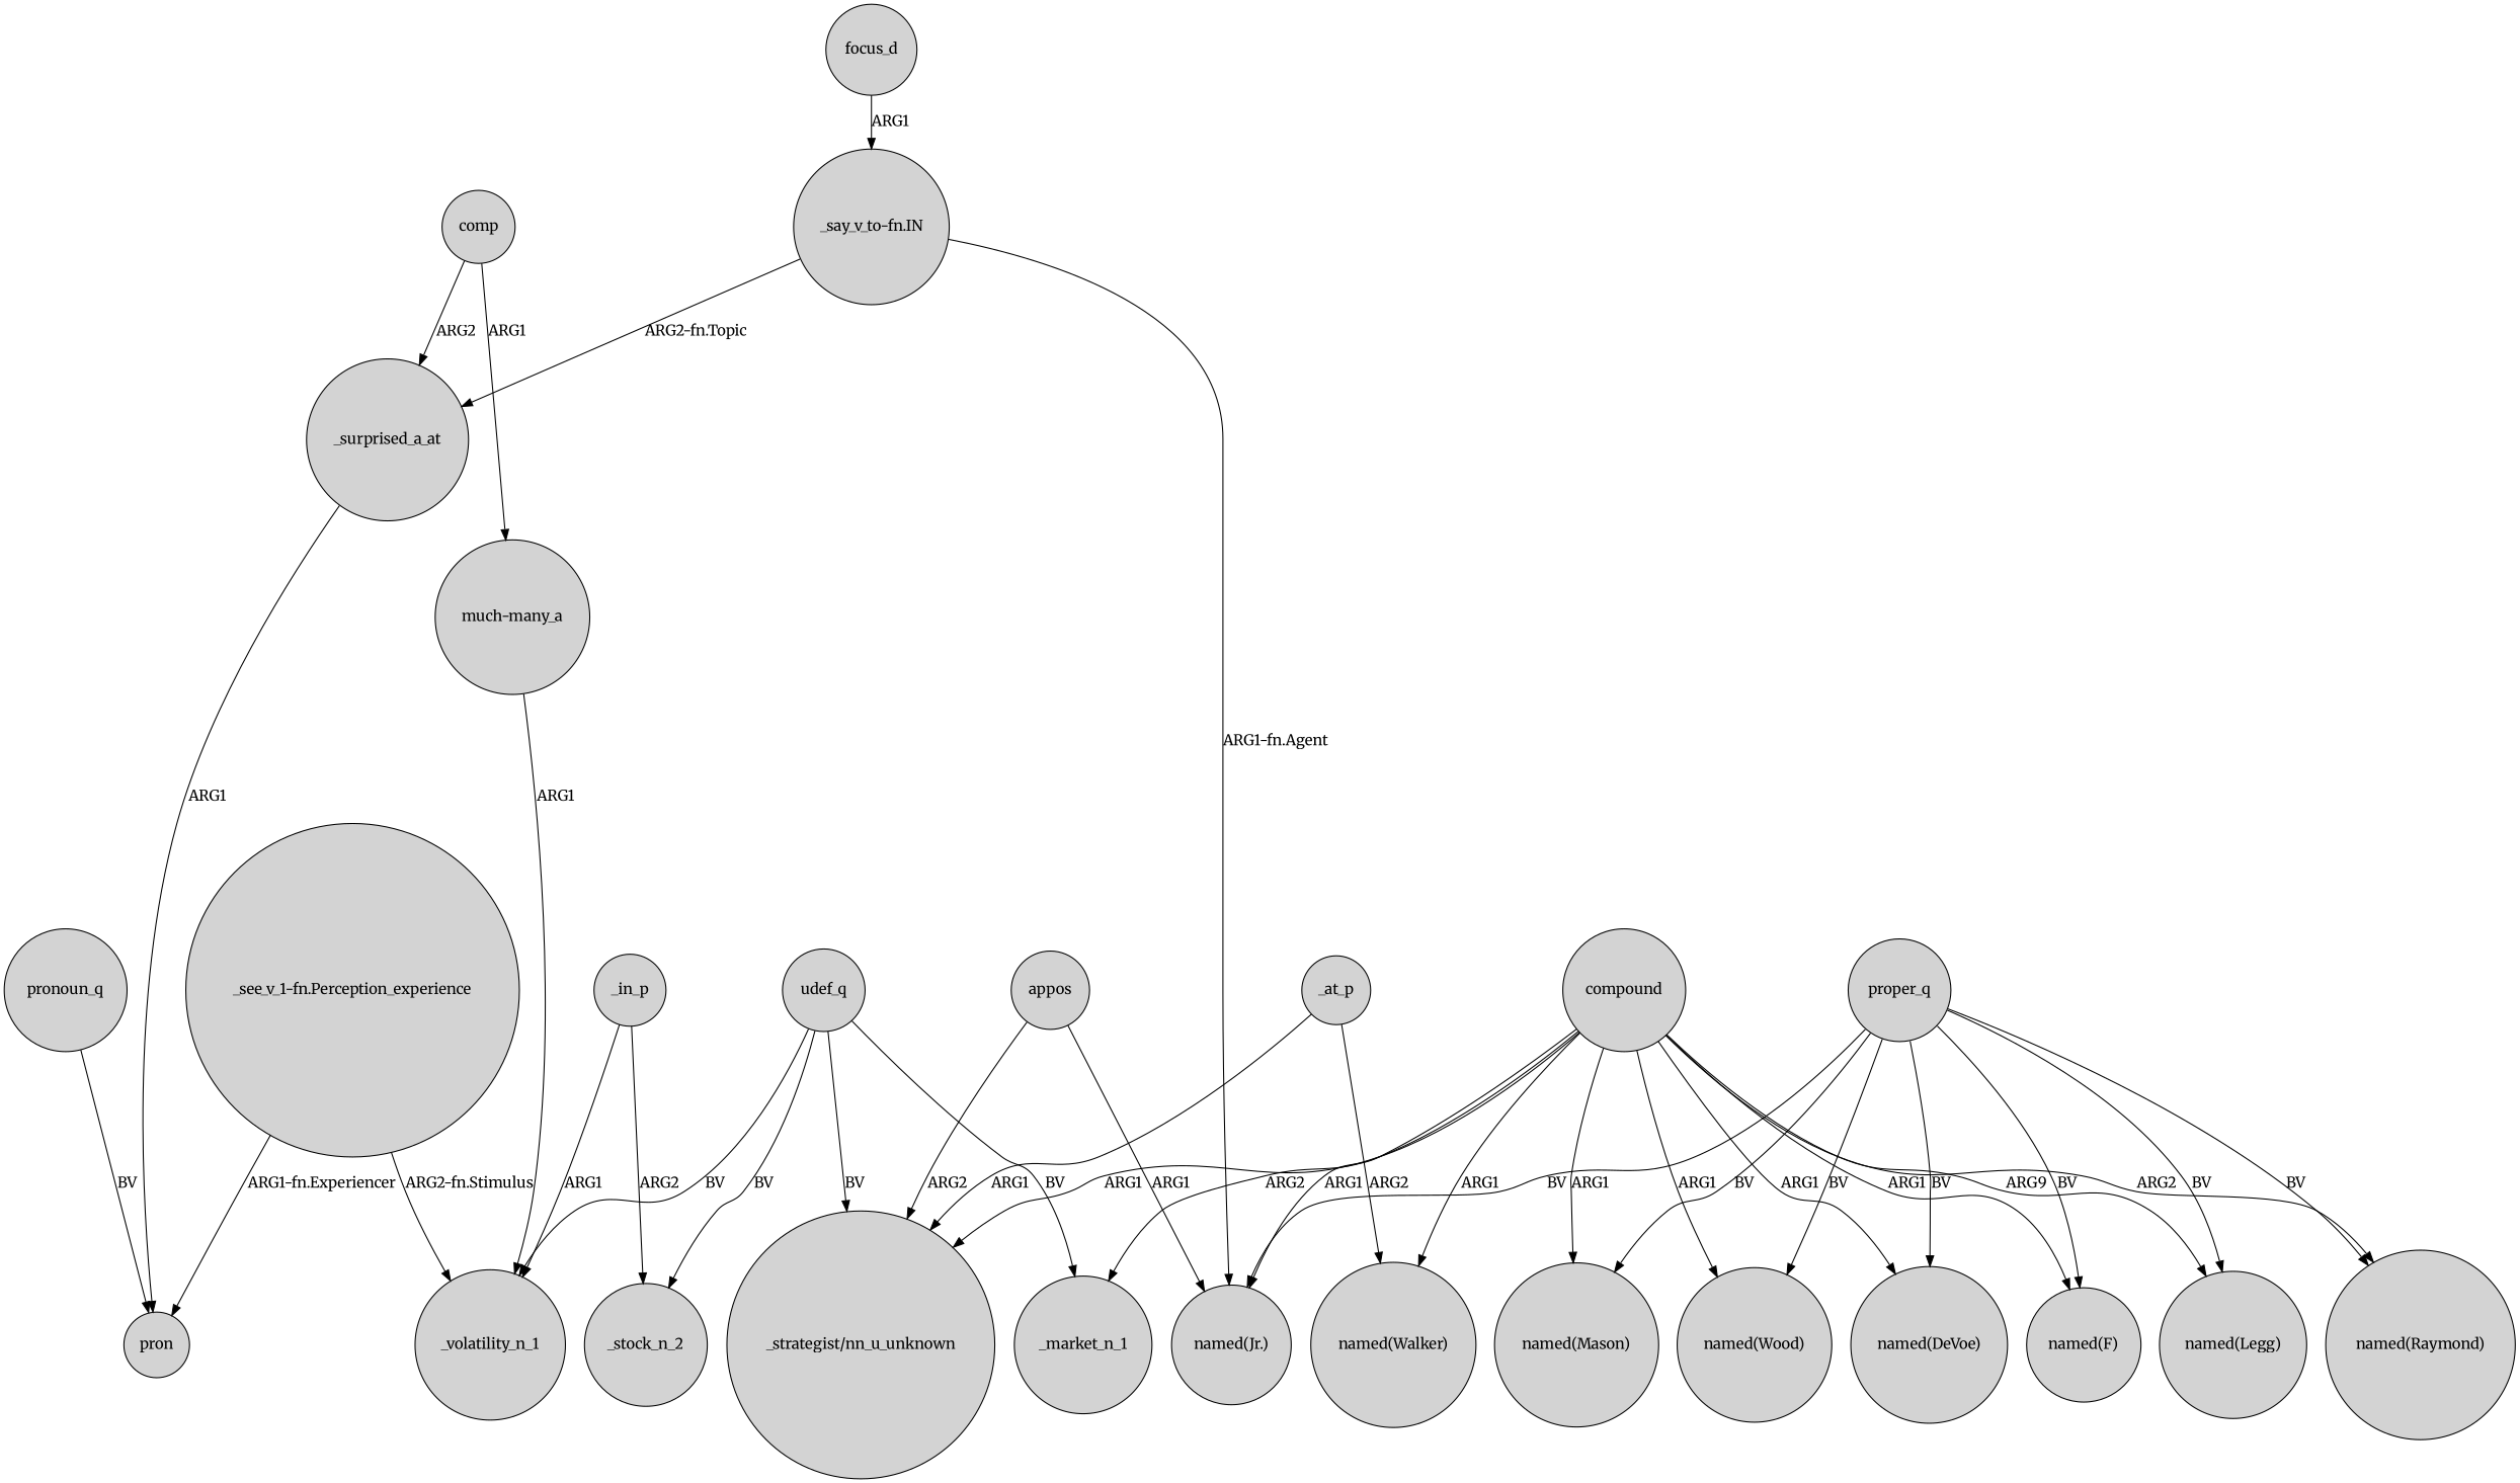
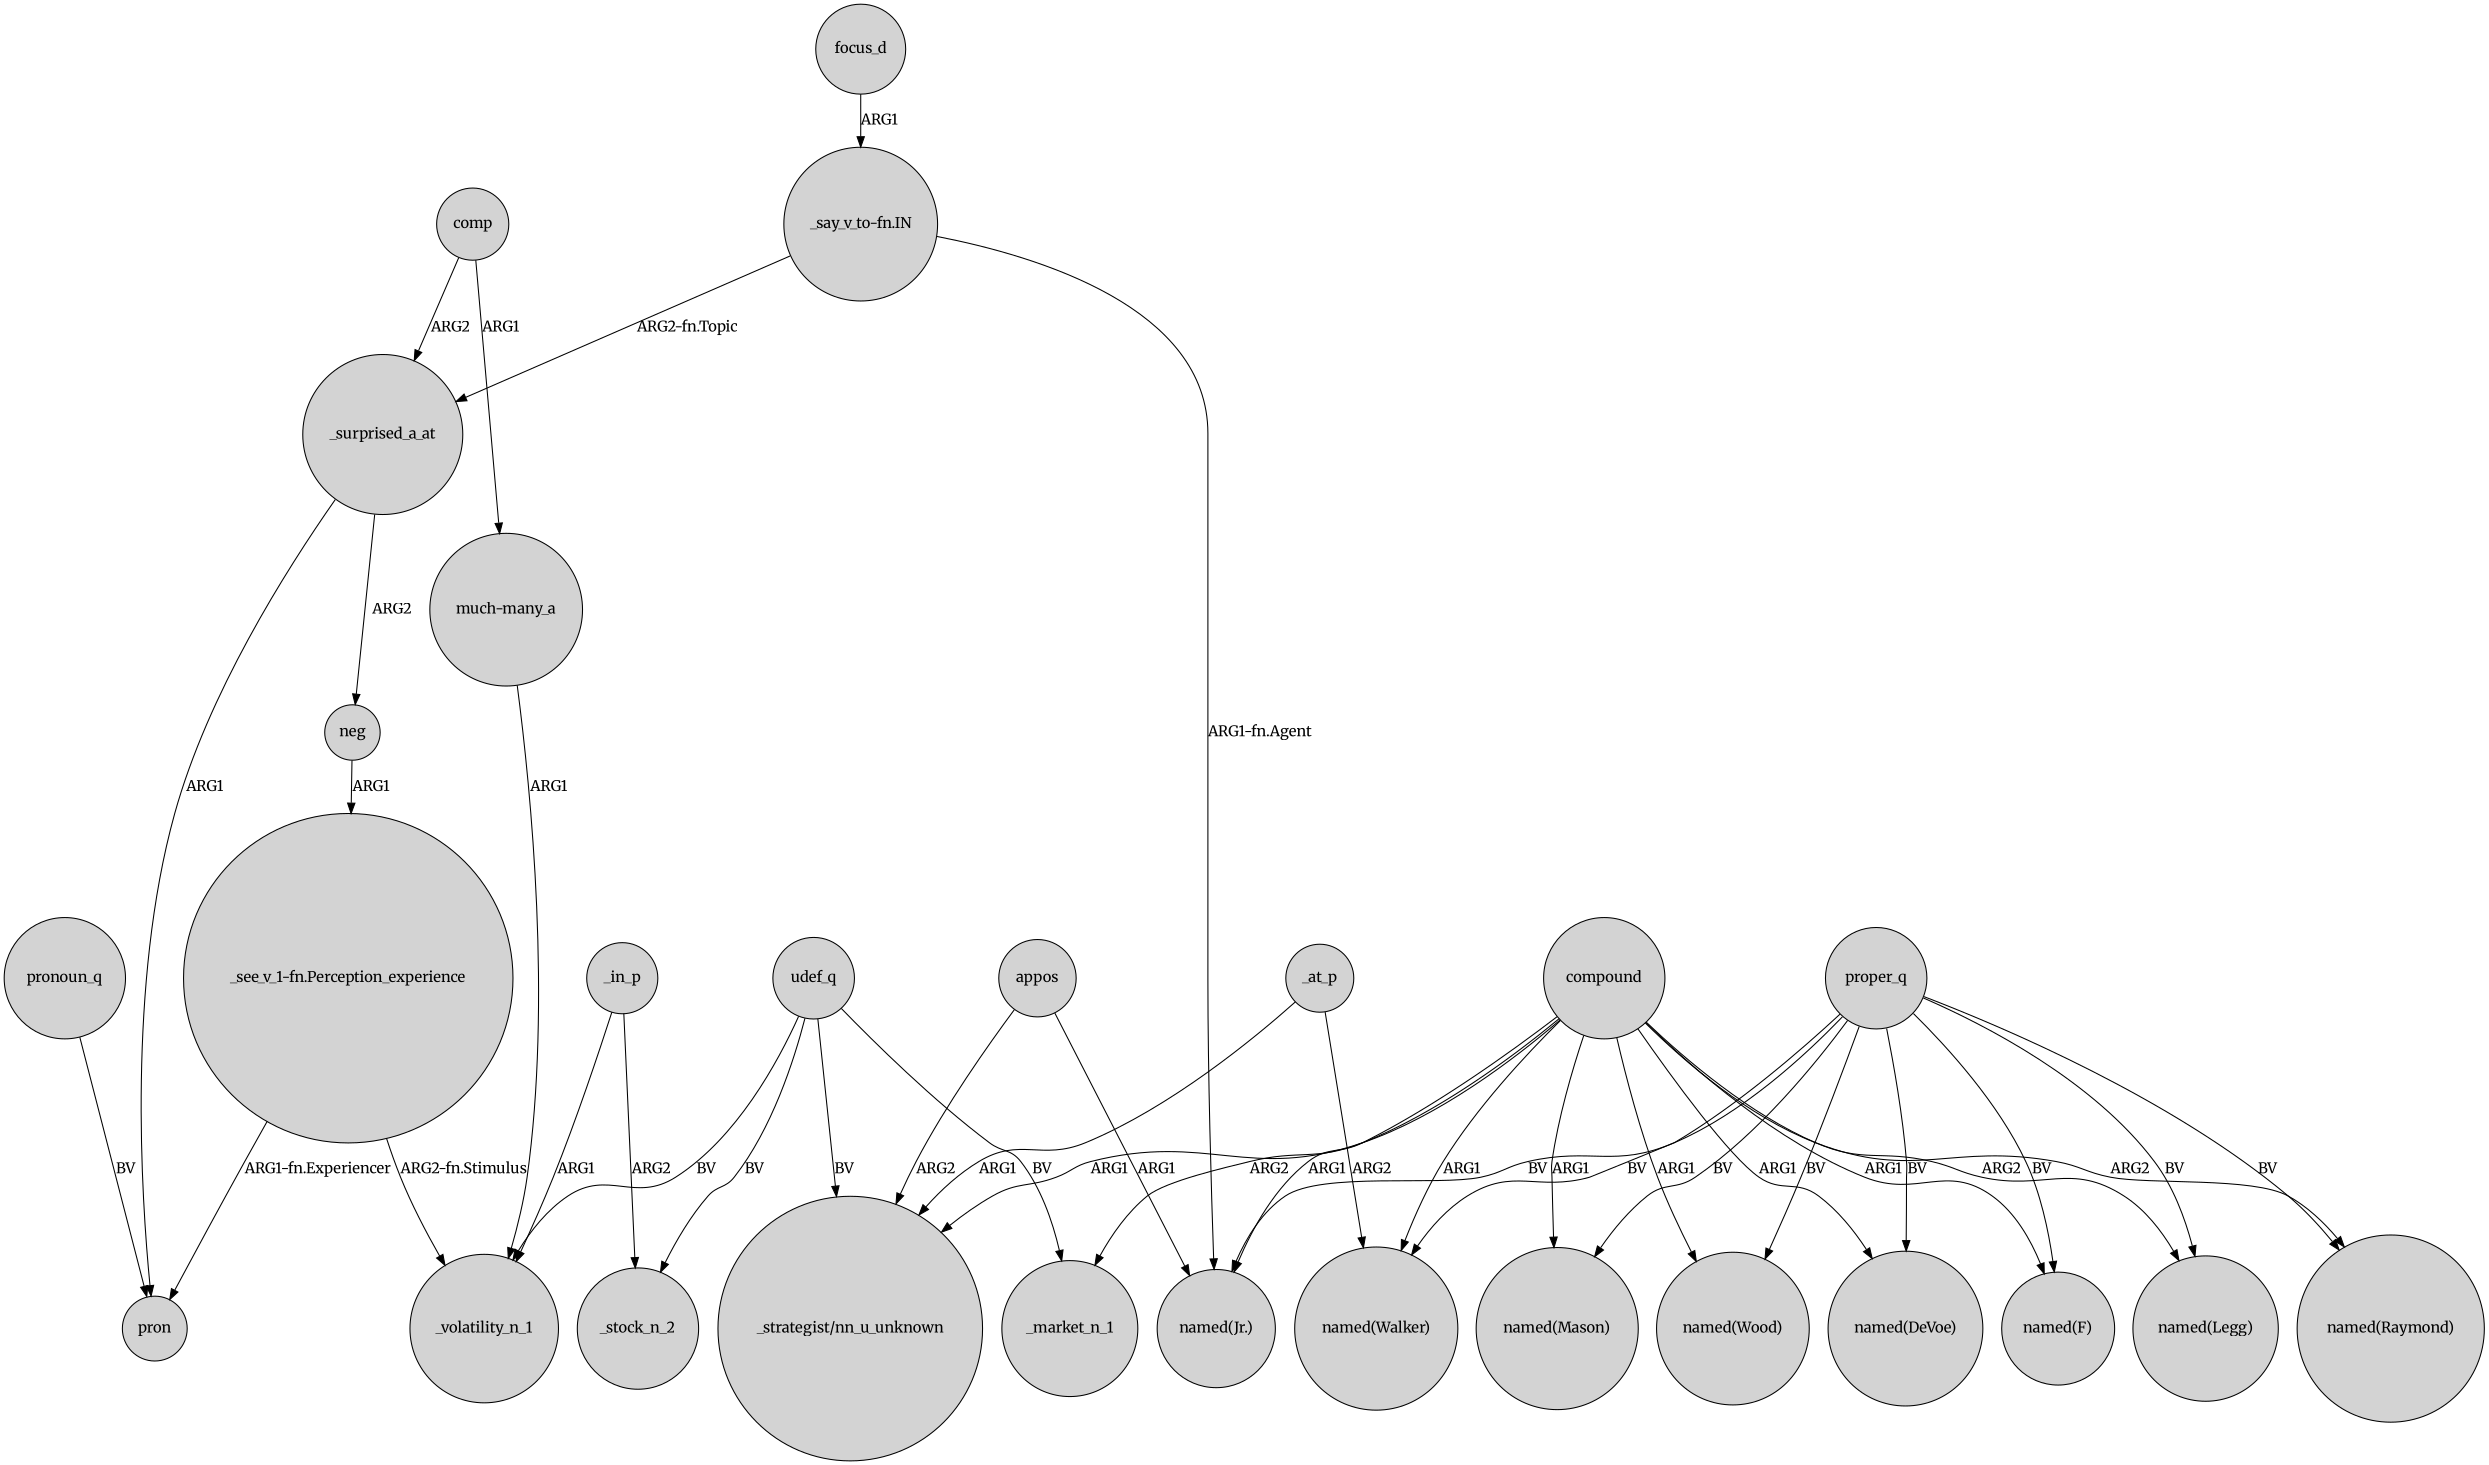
  digraph {
    fontname=Merriweather
    node [fontname=Merriweather shape=circle style=filled]
    edge [fontname=Merriweather]
    compound
    _market_n_1
    "named(Jr.)"
    "named(F)"
    "named(Mason)"
    "named(Legg)"
    "named(Walker)"
    "named(Wood)"
    "named(DeVoe)"
    "named(Raymond)"
    "_strategist/nn_u_unknown"
    "_say_v_to-fn.IN"
    _surprised_a_at
    pron
+   neg
    "_see_v_1-fn.Perception_experience"
    _volatility_n_1
    appos
    udef_q
    n20 [label=_stock_n_2]
    proper_q
    _in_p
    _at_p
    pronoun_q
    comp
    "much-many_a"
    focus_d
    compound -> _market_n_1 [label=ARG2]
    compound -> "named(Jr.)" [label=ARG1]
    compound -> "named(F)" [label=ARG1]
    compound -> "named(Mason)" [label=ARG1]
-   compound -> "named(Legg)" [label=ARG9]
+   compound -> "named(Legg)" [label=ARG2]
    compound -> "named(Walker)" [label=ARG1]
    compound -> "named(Wood)" [label=ARG1]
    compound -> "named(DeVoe)" [label=ARG1]
    compound -> "named(Raymond)" [label=ARG2]
    compound -> "_strategist/nn_u_unknown" [label=ARG1]
    "_say_v_to-fn.IN" -> "named(Jr.)" [label="ARG1-fn.Agent"]
    "_say_v_to-fn.IN" -> _surprised_a_at [label="ARG2-fn.Topic"]
    _surprised_a_at -> pron [label=ARG1]
+   _surprised_a_at -> neg [label=ARG2]
+   neg -> "_see_v_1-fn.Perception_experience" [label=ARG1]
    "_see_v_1-fn.Perception_experience" -> pron [label="ARG1-fn.Experiencer"]
    "_see_v_1-fn.Perception_experience" -> _volatility_n_1 [label="ARG2-fn.Stimulus"]
    appos -> "named(Jr.)" [label=ARG1]
    appos -> "_strategist/nn_u_unknown" [label=ARG2]
    udef_q -> _market_n_1 [label=BV]
    udef_q -> "_strategist/nn_u_unknown" [label=BV]
    udef_q -> _volatility_n_1 [label=BV]
    udef_q -> n20 [label=BV]
    proper_q -> "named(Jr.)" [label=BV]
    proper_q -> "named(F)" [label=BV]
    proper_q -> "named(Mason)" [label=BV]
    proper_q -> "named(Legg)" [label=BV]
+   proper_q -> "named(Walker)" [label=BV]
    proper_q -> "named(Wood)" [label=BV]
    proper_q -> "named(DeVoe)" [label=BV]
    proper_q -> "named(Raymond)" [label=BV]
    _in_p -> _volatility_n_1 [label=ARG1]
    _in_p -> n20 [label=ARG2]
    _at_p -> "named(Walker)" [label=ARG2]
    _at_p -> "_strategist/nn_u_unknown" [label=ARG1]
    pronoun_q -> pron [label=BV]
    comp -> _surprised_a_at [label=ARG2]
    comp -> "much-many_a" [label=ARG1]
    "much-many_a" -> _volatility_n_1 [label=ARG1]
    focus_d -> "_say_v_to-fn.IN" [label=ARG1]
  }
